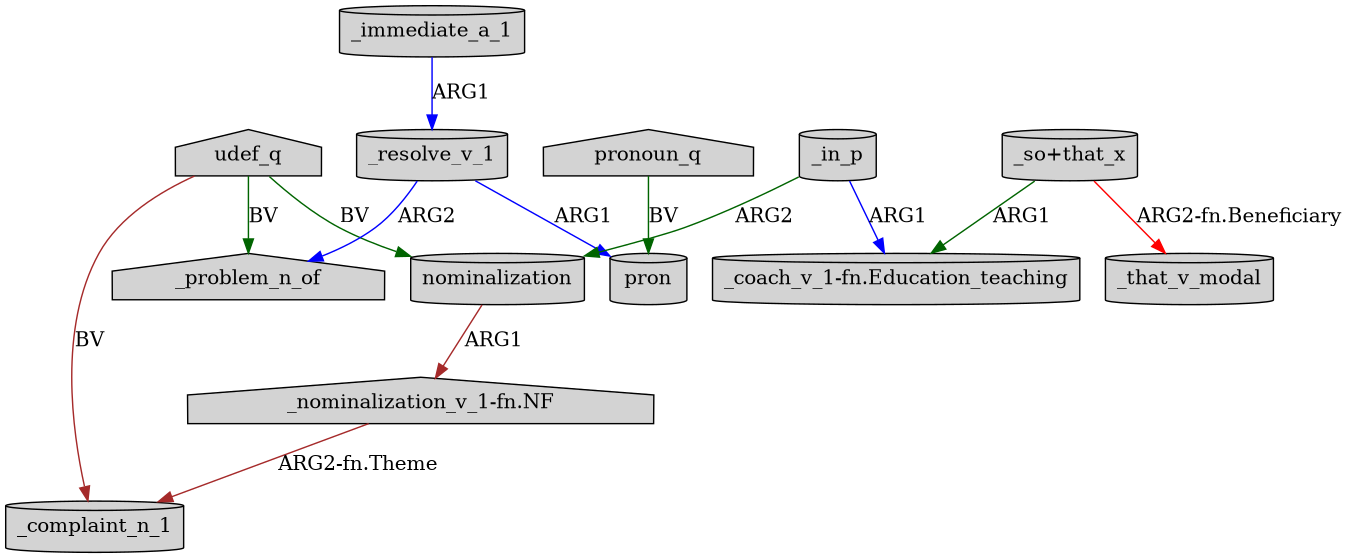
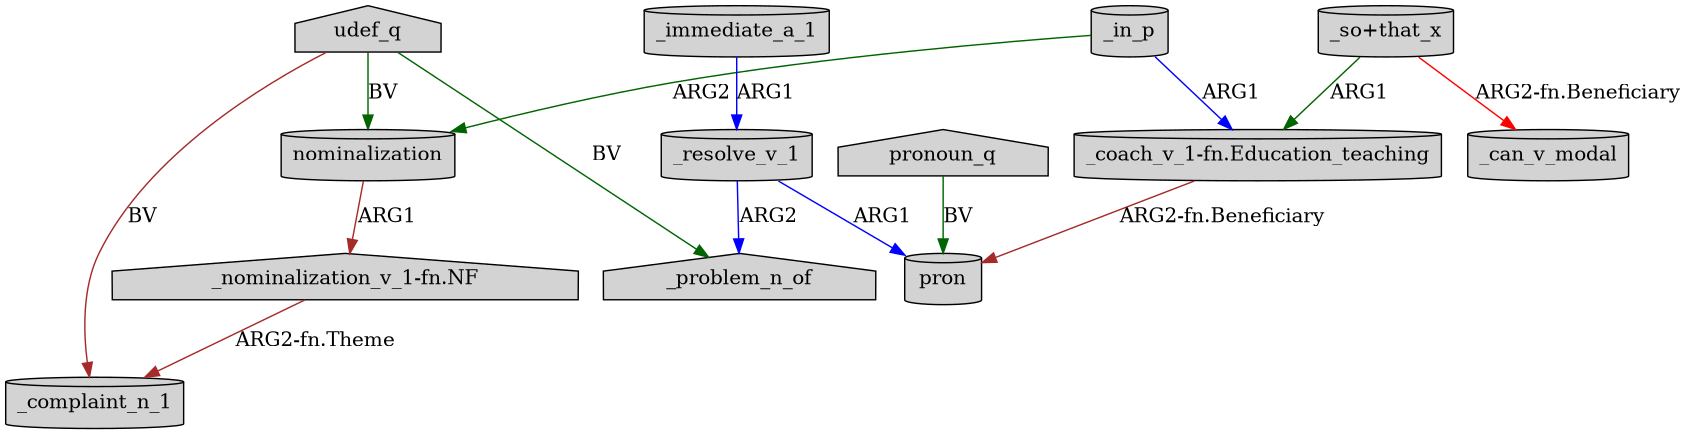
  digraph {
    node [shape=cylinder style=filled]
    edge [color=darkgreen]
    udef_q [shape=house]
    _complaint_n_1
    _problem_n_of [shape=house]
    nominalization
    n5 [label="_nominalization_v_1-fn.NF" shape=house]
    "_so+that_x"
-   _can_v_modal [label=_that_v_modal]
+   _can_v_modal
    "_coach_v_1-fn.Education_teaching"
    pron
    _resolve_v_1
    _in_p
    _immediate_a_1
    pronoun_q [shape=house]
    udef_q -> _complaint_n_1 [color=brown label=BV]
    udef_q -> _problem_n_of [label=BV]
    udef_q -> nominalization [label=BV]
    nominalization -> n5 [color=brown label=ARG1]
    n5 -> _complaint_n_1 [color=brown label="ARG2-fn.Theme"]
    "_so+that_x" -> _can_v_modal [color=red label="ARG2-fn.Beneficiary"]
    "_so+that_x" -> "_coach_v_1-fn.Education_teaching" [label=ARG1]
+   "_coach_v_1-fn.Education_teaching" -> pron [color=brown label="ARG2-fn.Beneficiary"]
    _resolve_v_1 -> _problem_n_of [color=blue label=ARG2]
    _resolve_v_1 -> pron [color=blue label=ARG1]
    _in_p -> nominalization [label=ARG2]
    _in_p -> "_coach_v_1-fn.Education_teaching" [color=blue label=ARG1]
    _immediate_a_1 -> _resolve_v_1 [color=blue label=ARG1]
    pronoun_q -> pron [label=BV]
  }
